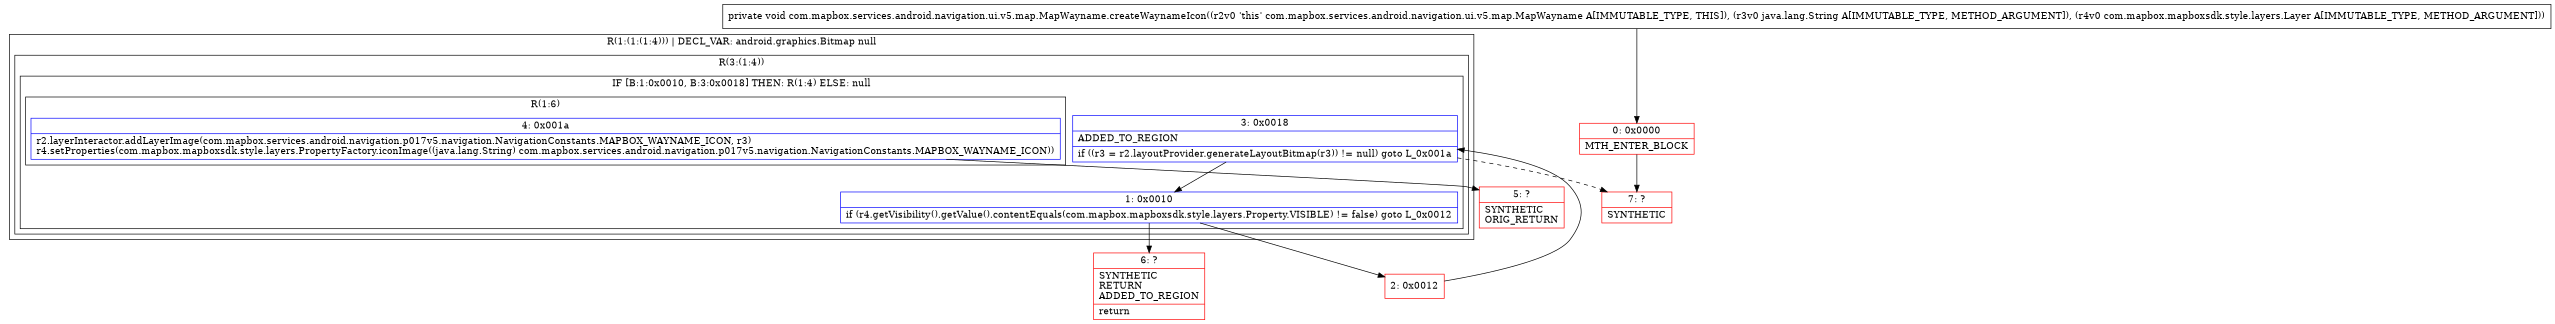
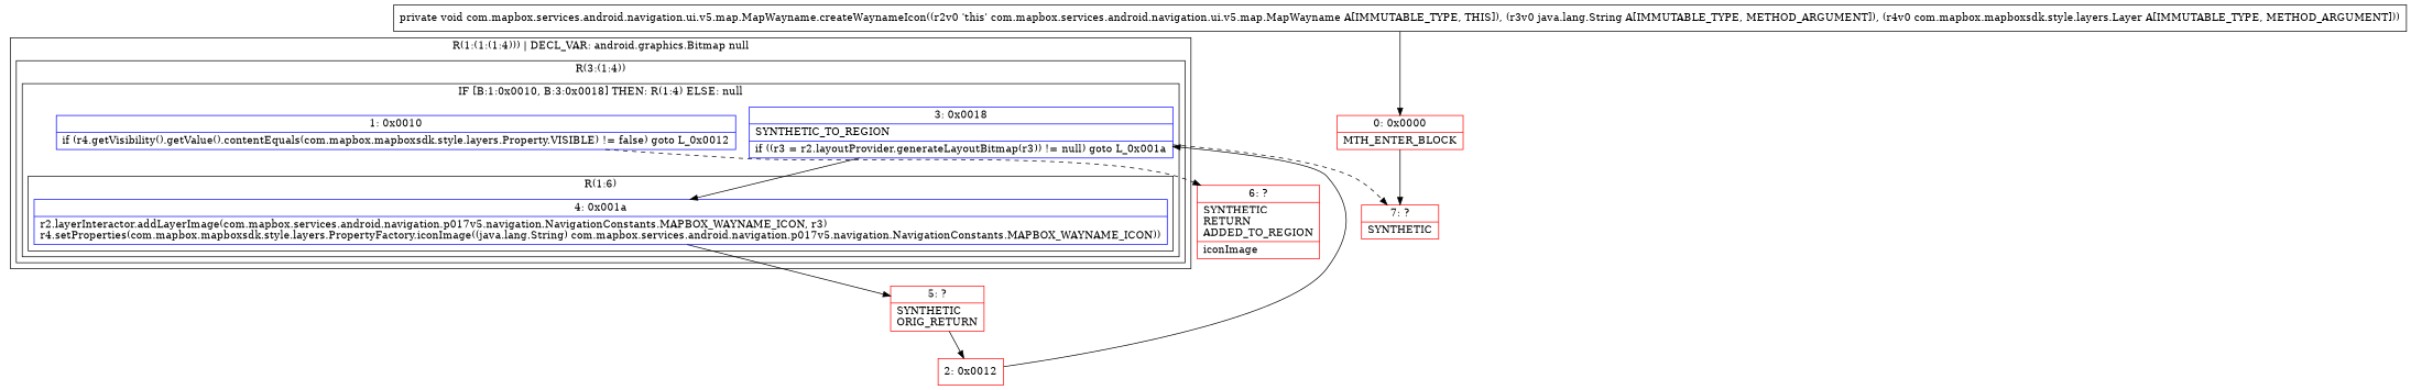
  digraph {
    node [color=red shape=record]
    n1 [color=blue label="{4\:\ 0x001a|r2.layerInteractor.addLayerImage(com.mapbox.services.android.navigation.p017v5.navigation.NavigationConstants.MAPBOX_WAYNAME_ICON, r3)\lr4.setProperties(com.mapbox.mapboxsdk.style.layers.PropertyFactory.iconImage((java.lang.String) com.mapbox.services.android.navigation.p017v5.navigation.NavigationConstants.MAPBOX_WAYNAME_ICON))\l}"]
    n2 [color=blue label="{1\:\ 0x0010|if (r4.getVisibility().getValue().contentEquals(com.mapbox.mapboxsdk.style.layers.Property.VISIBLE) != false) goto L_0x0012\l}"]
-   n3 [color=blue label="{3\:\ 0x0018|ADDED_TO_REGION\l|if ((r3 = r2.layoutProvider.generateLayoutBitmap(r3)) != null) goto L_0x001a\l}"]
+   n3 [color=blue label="{3\:\ 0x0018|SYNTHETIC_TO_REGION\l|if ((r3 = r2.layoutProvider.generateLayoutBitmap(r3)) != null) goto L_0x001a\l}"]
    n4 [label="{5\:\ ?|SYNTHETIC\lORIG_RETURN\l}"]
    n5 [label="{2\:\ 0x0012}"]
-   n6 [label="{6\:\ ?|SYNTHETIC\lRETURN\lADDED_TO_REGION\l|return\l}"]
+   n6 [label="{6\:\ ?|SYNTHETIC\lRETURN\lADDED_TO_REGION\l|iconImage\l}"]
    n7 [label="{7\:\ ?|SYNTHETIC\l}"]
    n8 [label="{0\:\ 0x0000|MTH_ENTER_BLOCK\l}"]
    n9 [label="{private void com.mapbox.services.android.navigation.ui.v5.map.MapWayname.createWaynameIcon((r2v0 'this' com.mapbox.services.android.navigation.ui.v5.map.MapWayname A[IMMUTABLE_TYPE, THIS]), (r3v0 java.lang.String A[IMMUTABLE_TYPE, METHOD_ARGUMENT]), (r4v0 com.mapbox.mapboxsdk.style.layers.Layer A[IMMUTABLE_TYPE, METHOD_ARGUMENT])) }" color=""]
    subgraph cluster_1 {
      label="R(1:(1:(1:4))) | DECL_VAR: android.graphics.Bitmap null\l"
      subgraph cluster_2 {
        label="R(3:(1:4))"
        subgraph cluster_3 {
          label="IF [B:1:0x0010, B:3:0x0018] THEN: R(1:4) ELSE: null"
          n2
          n3
          subgraph cluster_4 {
            label="R(1:6)"
            n1
          }
        }
      }
    }
    n1 -> n4
-   n2 -> n5
-   n2 -> n6 [style=solid]
-   n3 -> n2
+   n4 -> n5
+   n2 -> n6 [style=dashed]
+   n3 -> n1
    n3 -> n7 [style=dashed]
    n5 -> n3
    n8 -> n7
    n9 -> n8
  }
